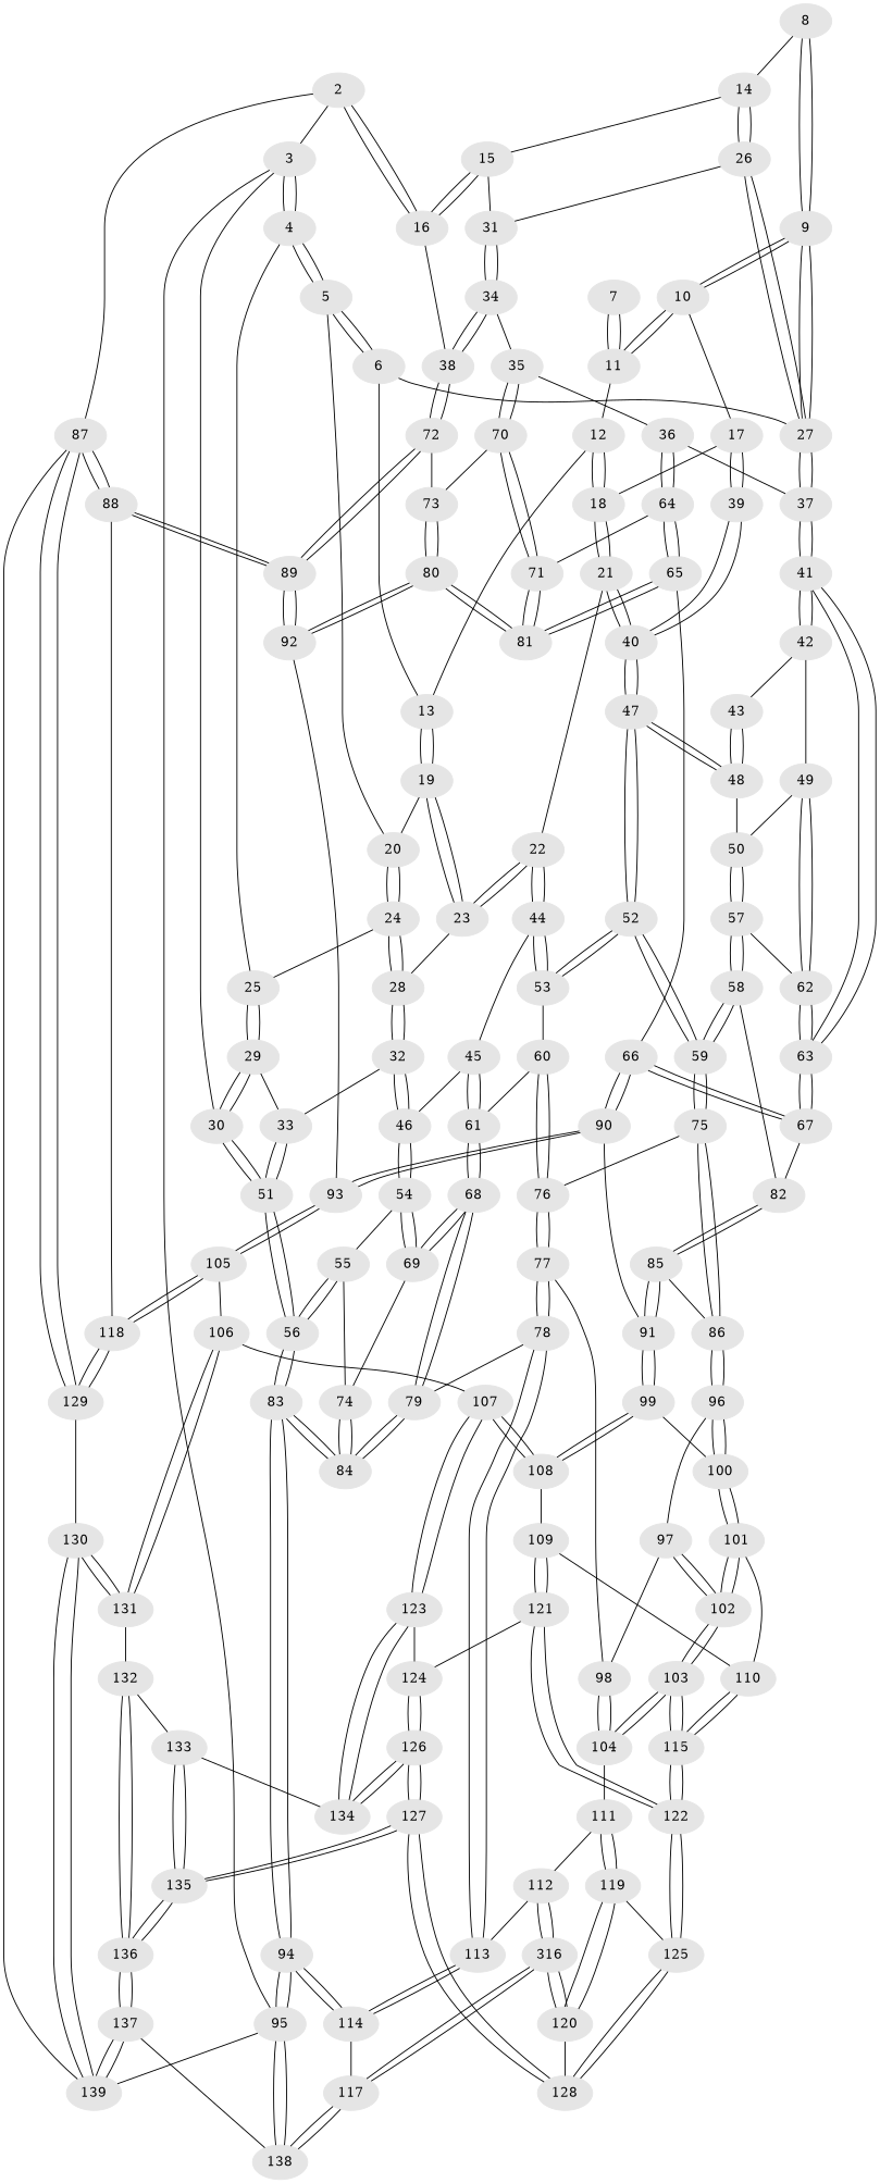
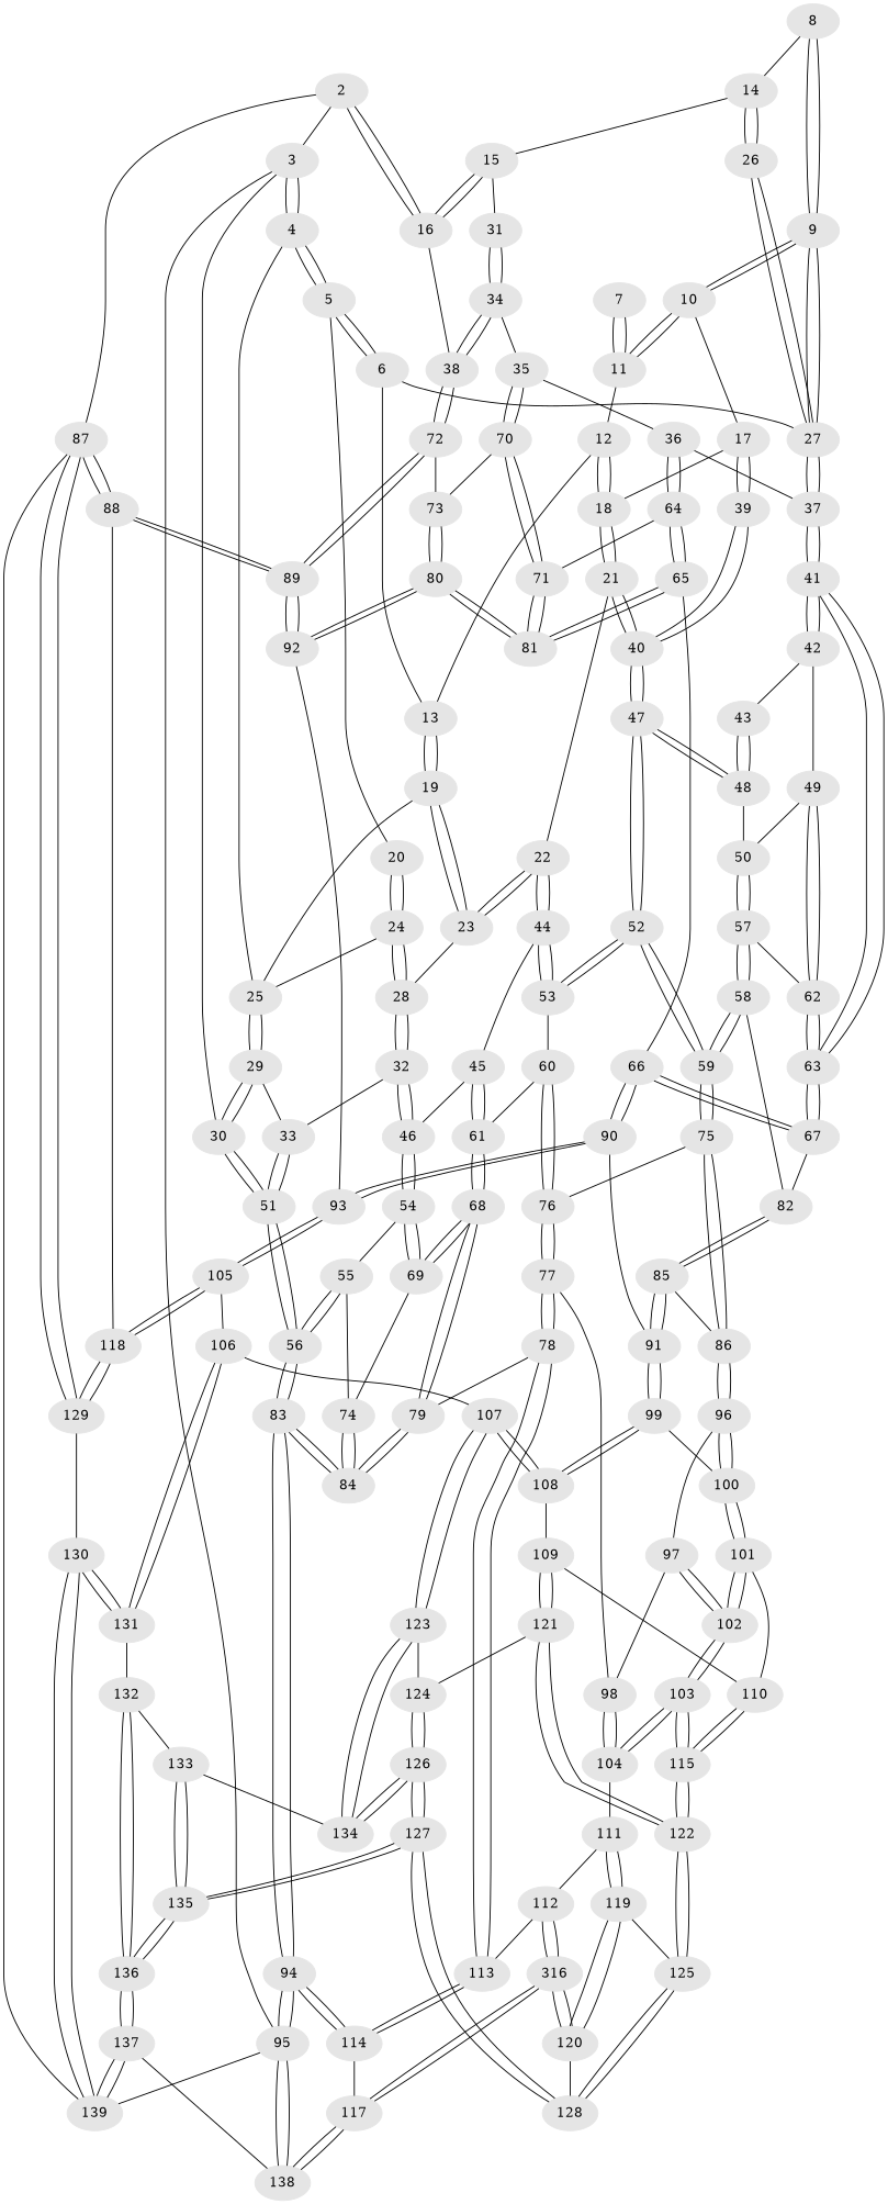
  graph {
    node [color=gray90 style=filled]
    2
    3
    16
    87
    8
    9
    14
    4
    30
    95
    38
    88
    129
    139
    5
    25
    51
    138
    6
    20
    29
    13
    27
    24
    7
    11
    19
    12
    10
    15
    26
    17
    37
    18
    39
    21
    23
    31
    34
    72
    40
    22
    28
    44
    47
    45
    53
    32
    33
    41
    46
    56
    35
    54
    36
    70
    64
    71
    73
    65
    42
    63
    89
    43
    48
    52
    49
    67
    50
    62
    61
    60
    68
    55
    69
    59
    57
    58
    83
    75
    76
    74
    84
    94
    82
    85
    86
    77
    79
    66
    81
    90
    91
    93
    80
    92
    96
    78
    98
    113
    104
    114
    99
    97
    100
    118
    130
    105
    108
    106
    117
    102
    101
    103
    111
    109
    110
    115
    122
    112
    119
    107
    131
    123
    132
    124
    134
    121
    n129 [label=316]
    120
    125
    128
    126
    127
    135
    136
    133
    137
    2 -- 3
    2 -- 16
    2 -- 16
    2 -- 87
    3 -- 4
    3 -- 4
    3 -- 30
    3 -- 95
    16 -- 38
    87 -- 88
    87 -- 88
    87 -- 129
    87 -- 129
    87 -- 139
    8 -- 9
    8 -- 9
    8 -- 14
    9 -- 27
    9 -- 27
    9 -- 10
    9 -- 10
    14 -- 15
    14 -- 26
    14 -- 26
    4 -- 5
    4 -- 5
    4 -- 25
    30 -- 51
    30 -- 51
    95 -- 139
    95 -- 138
    95 -- 138
    38 -- 72
    38 -- 72
    88 -- 89
    88 -- 89
    88 -- 118
    129 -- 130
    5 -- 6
    5 -- 6
    5 -- 20
    25 -- 29
    25 -- 29
    51 -- 56
    51 -- 56
    6 -- 13
    6 -- 27
    20 -- 24
    20 -- 24
    29 -- 30
    29 -- 30
    29 -- 33
    13 -- 19
    13 -- 19
    27 -- 37
    27 -- 37
    24 -- 25
    24 -- 28
    24 -- 28
    7 -- 11
    7 -- 11
    11 -- 12
-   19 -- 20
+   19 -- 25
    19 -- 23
    19 -- 23
    12 -- 13
    12 -- 18
    12 -- 18
    10 -- 11
    10 -- 11
    10 -- 17
    15 -- 16
    15 -- 16
    15 -- 31
    26 -- 27
    26 -- 27
-   26 -- 31
    17 -- 18
    17 -- 39
    17 -- 39
    37 -- 41
    37 -- 41
    18 -- 21
    18 -- 21
    39 -- 40
    39 -- 40
    21 -- 40
    21 -- 40
    21 -- 22
    23 -- 28
    31 -- 34
    31 -- 34
    34 -- 38
    34 -- 38
    34 -- 35
    72 -- 73
    72 -- 89
    72 -- 89
    40 -- 47
    40 -- 47
    22 -- 23
    22 -- 23
    22 -- 44
    22 -- 44
    28 -- 32
    28 -- 32
    44 -- 45
    44 -- 53
    44 -- 53
    47 -- 48
    47 -- 48
    47 -- 52
    47 -- 52
    45 -- 46
    45 -- 61
    45 -- 61
    53 -- 60
    32 -- 33
    32 -- 46
    32 -- 46
    33 -- 51
    33 -- 51
    41 -- 42
    41 -- 42
    41 -- 63
    41 -- 63
    46 -- 54
    46 -- 54
    56 -- 83
    56 -- 83
    35 -- 36
    35 -- 70
    35 -- 70
    54 -- 55
    54 -- 69
    54 -- 69
    36 -- 37
    36 -- 64
    36 -- 64
    70 -- 71
    70 -- 71
    70 -- 73
    64 -- 71
    64 -- 65
    64 -- 65
    71 -- 81
    71 -- 81
    73 -- 80
    73 -- 80
    65 -- 66
    65 -- 81
    65 -- 81
    42 -- 43
    42 -- 49
    63 -- 67
    63 -- 67
    89 -- 92
    89 -- 92
    43 -- 48
    43 -- 48
    48 -- 50
    52 -- 53
    52 -- 53
    52 -- 59
    52 -- 59
    49 -- 50
    49 -- 62
    49 -- 62
    67 -- 82
    50 -- 57
    50 -- 57
    62 -- 63
    62 -- 63
    61 -- 68
    61 -- 68
    60 -- 61
    60 -- 76
    60 -- 76
    68 -- 69
    68 -- 69
    68 -- 79
    68 -- 79
    55 -- 56
    55 -- 56
    55 -- 74
    69 -- 74
    59 -- 75
    59 -- 75
    57 -- 62
    57 -- 58
    57 -- 58
    58 -- 59
    58 -- 59
    58 -- 82
    83 -- 84
    83 -- 84
    83 -- 94
    83 -- 94
    75 -- 76
    75 -- 86
    75 -- 86
    76 -- 77
    76 -- 77
    74 -- 84
    74 -- 84
    94 -- 95
    94 -- 95
    94 -- 114
    94 -- 114
    82 -- 85
    82 -- 85
    85 -- 86
    85 -- 91
    85 -- 91
    86 -- 96
    86 -- 96
    77 -- 78
    77 -- 78
    77 -- 98
    79 -- 84
    79 -- 84
    66 -- 67
    66 -- 67
    66 -- 90
    66 -- 90
    90 -- 91
    90 -- 93
    90 -- 93
    91 -- 99
    91 -- 99
    93 -- 105
    93 -- 105
    80 -- 81
    80 -- 81
    80 -- 92
    80 -- 92
    92 -- 93
    96 -- 97
    96 -- 100
    96 -- 100
    78 -- 79
    78 -- 113
    78 -- 113
    98 -- 104
    98 -- 104
    113 -- 114
    113 -- 114
    104 -- 111
    114 -- 117
    99 -- 100
    99 -- 108
    99 -- 108
    97 -- 98
    97 -- 102
    97 -- 102
    100 -- 101
    100 -- 101
    118 -- 129
    118 -- 129
    130 -- 139
    130 -- 139
    130 -- 131
    130 -- 131
    105 -- 118
    105 -- 118
    105 -- 106
    108 -- 109
    106 -- 107
    106 -- 131
    106 -- 131
    117 -- 138
    117 -- 138
    102 -- 103
    102 -- 103
    101 -- 102
    101 -- 102
    101 -- 110
    103 -- 104
    103 -- 104
    103 -- 115
    103 -- 115
    111 -- 112
    111 -- 119
    111 -- 119
    109 -- 110
    109 -- 121
    109 -- 121
    110 -- 115
    110 -- 115
    115 -- 122
    115 -- 122
    122 -- 125
    122 -- 125
    112 -- 113
    112 -- n129
    112 -- n129
    119 -- 120
    119 -- 120
    119 -- 125
    107 -- 108
    107 -- 108
    107 -- 123
    107 -- 123
    131 -- 132
    123 -- 124
    123 -- 134
    123 -- 134
    132 -- 136
    132 -- 136
    132 -- 133
    124 -- 126
    124 -- 126
    121 -- 122
    121 -- 122
    121 -- 124
    n129 -- 117
    n129 -- 117
    n129 -- 120
    n129 -- 120
    120 -- 128
    125 -- 128
    125 -- 128
    126 -- 134
    126 -- 134
    126 -- 127
    126 -- 127
    127 -- 128
    127 -- 128
    127 -- 135
    127 -- 135
    135 -- 136
    135 -- 136
    136 -- 137
    136 -- 137
    133 -- 134
    133 -- 135
    133 -- 135
    137 -- 139
    137 -- 139
    137 -- 138
  }
